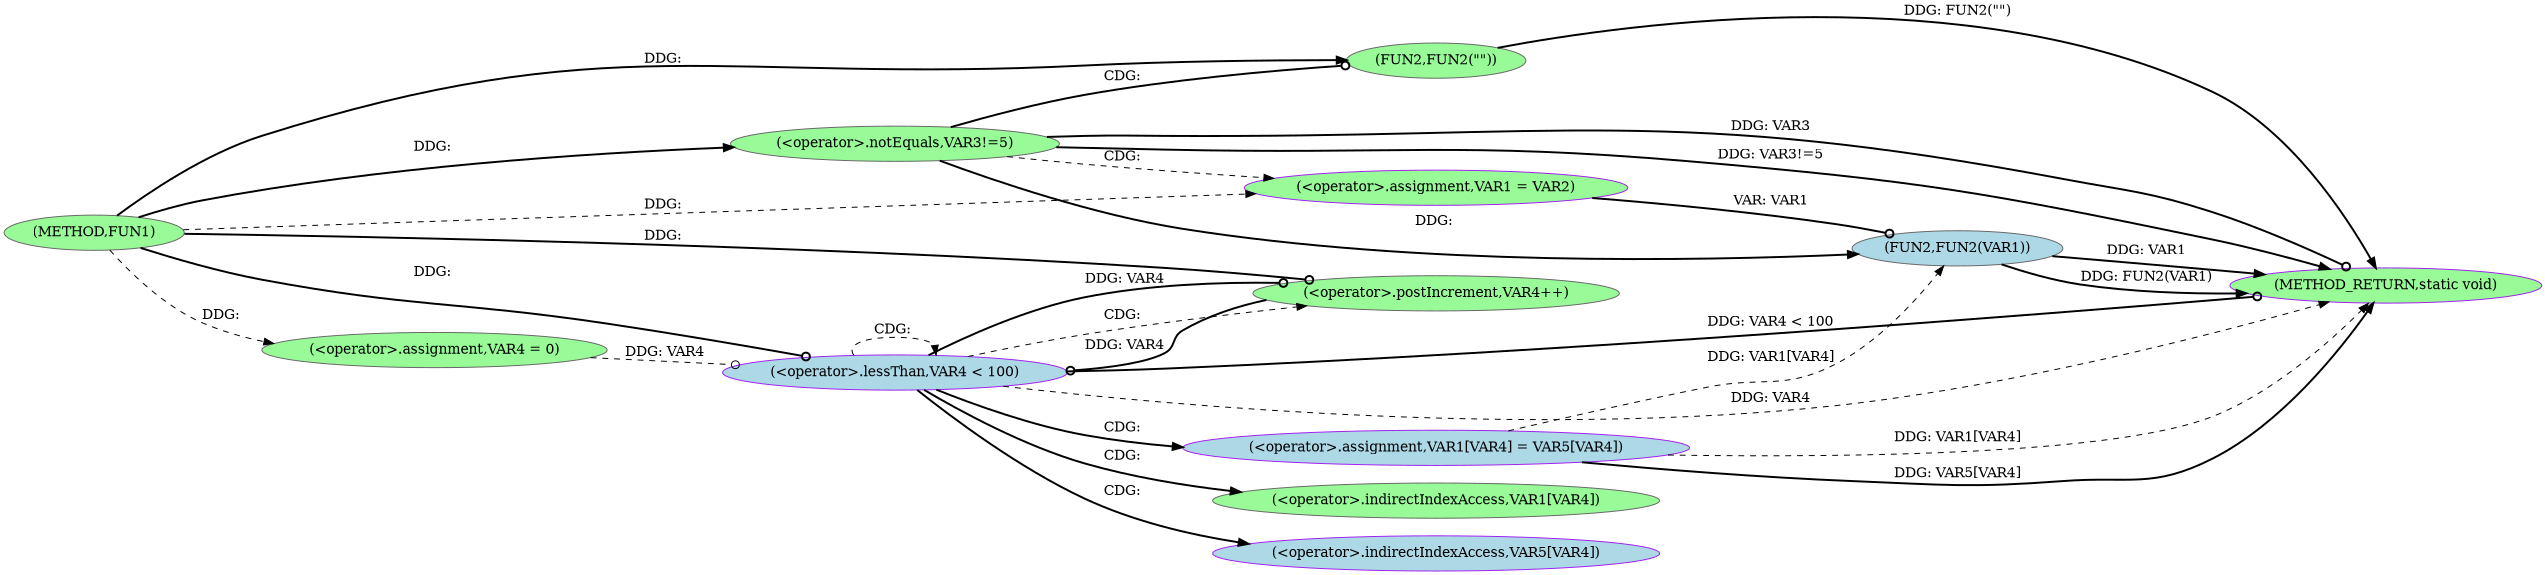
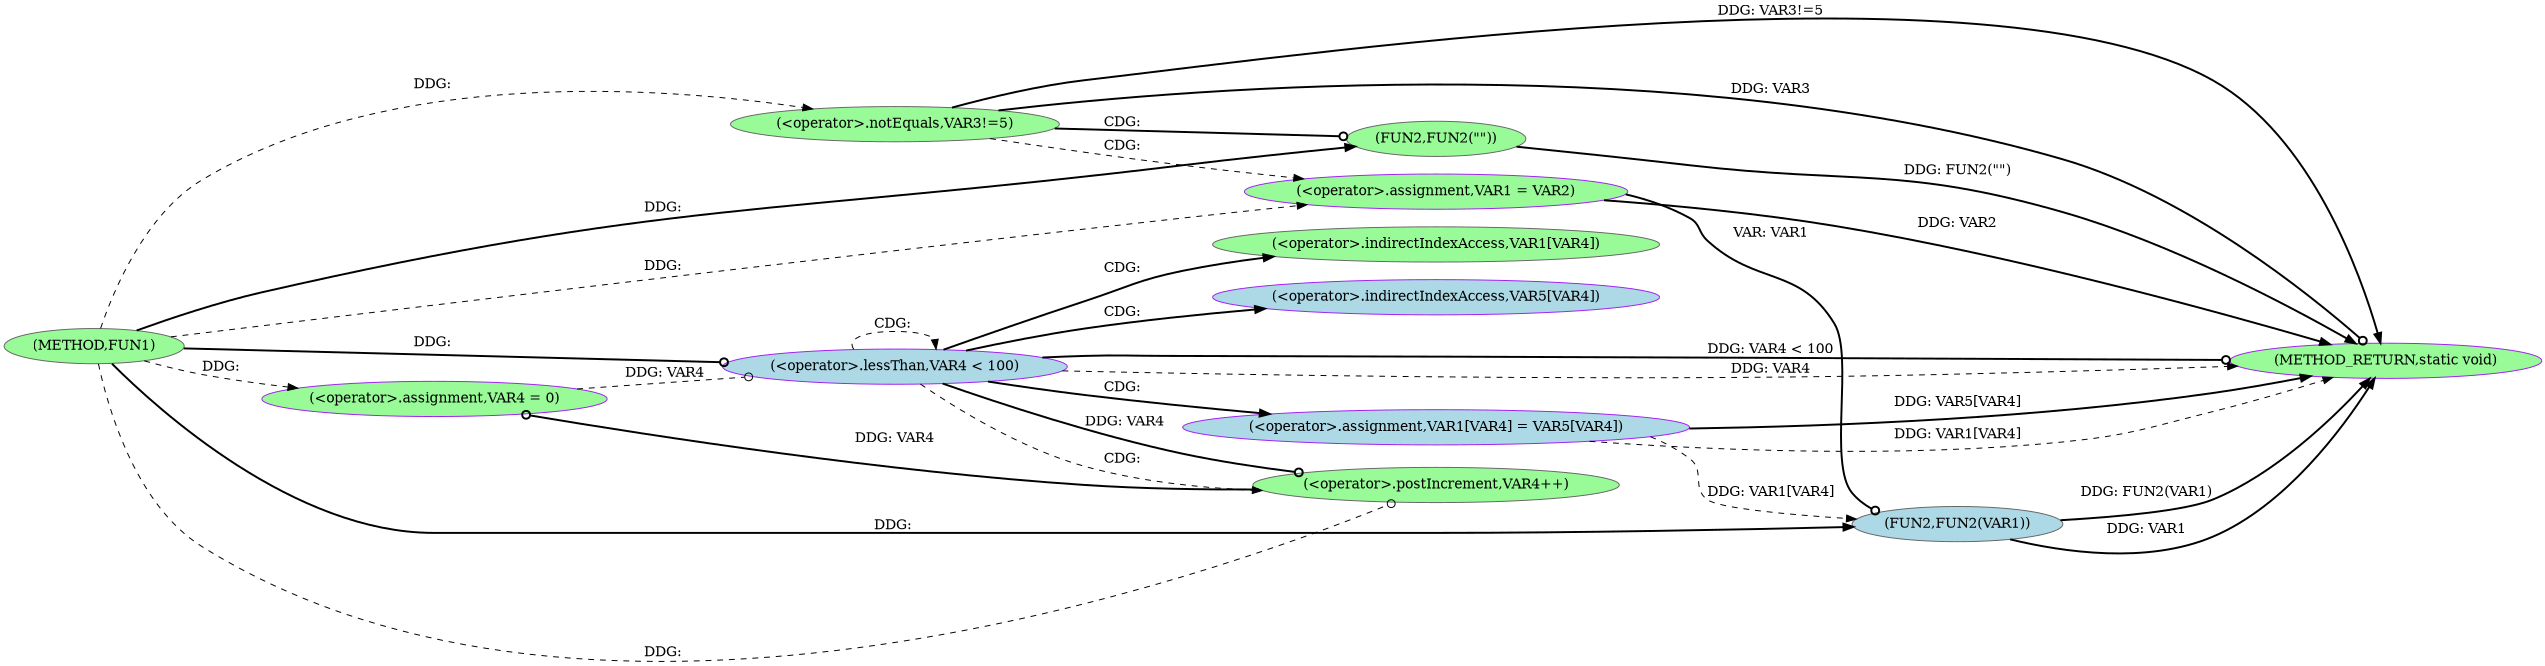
  digraph {
    rankdir=LR
    node [color=gray40 fillcolor=palegreen style=filled]
    edge [arrowhead=normal style=bold]
    n1 [label="(METHOD,FUN1)"]
    n2 [label="(<operator>.notEquals,VAR3!=5)"]
    n3 [label="(FUN2,FUN2(\"\"))"]
    n4 [color=purple label="(<operator>.assignment,VAR1 = VAR2)"]
-   n5 [label="(<operator>.assignment,VAR4 = 0)"]
+   n5 [color=purple label="(<operator>.assignment,VAR4 = 0)"]
    n6 [color=purple fillcolor=lightblue label="(<operator>.lessThan,VAR4 < 100)"]
    n7 [label="(<operator>.postIncrement,VAR4++)"]
    n8 [fillcolor=lightblue label="(FUN2,FUN2(VAR1))"]
    n9 [color=purple label="(METHOD_RETURN,static void)"]
    n10 [color=purple fillcolor=lightblue label="(<operator>.assignment,VAR1[VAR4] = VAR5[VAR4])"]
    n11 [label="(<operator>.indirectIndexAccess,VAR1[VAR4])"]
    n12 [color=purple fillcolor=lightblue label="(<operator>.indirectIndexAccess,VAR5[VAR4])"]
-   n1 -> n2 [label="DDG: "]
+   n1 -> n2 [label="DDG: " style=dashed]
    n1 -> n3 [label="DDG: "]
    n1 -> n4 [label="DDG: " style=dashed]
    n1 -> n5 [label="DDG: " style=dashed]
    n1 -> n6 [arrowhead=odot label="DDG: "]
-   n1 -> n7 [arrowhead=odot label="DDG: "]
-   n2 -> n8 [label="DDG: "]
+   n1 -> n7 [arrowhead=odot label="DDG: " style=dashed]
+   n1 -> n8 [label="DDG: "]
    n2 -> n3 [arrowhead=odot label="CDG: "]
    n2 -> n4 [label="CDG: " style=dashed]
    n2 -> n9 [label="DDG: VAR3!=5"]
    n2 -> n9 [arrowhead=odot label="DDG: VAR3"]
    n3 -> n9 [label="DDG: FUN2(\"\")"]
    n4 -> n8 [arrowhead=odot label="VAR: VAR1"]
+   n4 -> n9 [label="DDG: VAR2"]
    n5 -> n6 [arrowhead=odot label="DDG: VAR4" style=dashed]
    n6 -> n6 [label="CDG: " style=dashed]
    n6 -> n7 [arrowhead=odot label="DDG: VAR4"]
    n6 -> n7 [label="CDG: " style=dashed]
    n6 -> n9 [arrowhead=odot label="DDG: VAR4 < 100"]
    n6 -> n9 [label="DDG: VAR4" style=dashed]
    n6 -> n10 [label="CDG: "]
    n6 -> n11 [label="CDG: "]
    n6 -> n12 [label="CDG: "]
-   n7 -> n6 [arrowhead=odot label="DDG: VAR4"]
+   n7 -> n5 [arrowhead=odot label="DDG: VAR4"]
    n8 -> n9 [label="DDG: FUN2(VAR1)"]
    n8 -> n9 [label="DDG: VAR1"]
    n10 -> n8 [label="DDG: VAR1[VAR4]" style=dashed]
    n10 -> n9 [label="DDG: VAR5[VAR4]"]
    n10 -> n9 [label="DDG: VAR1[VAR4]" style=dashed]
  }
